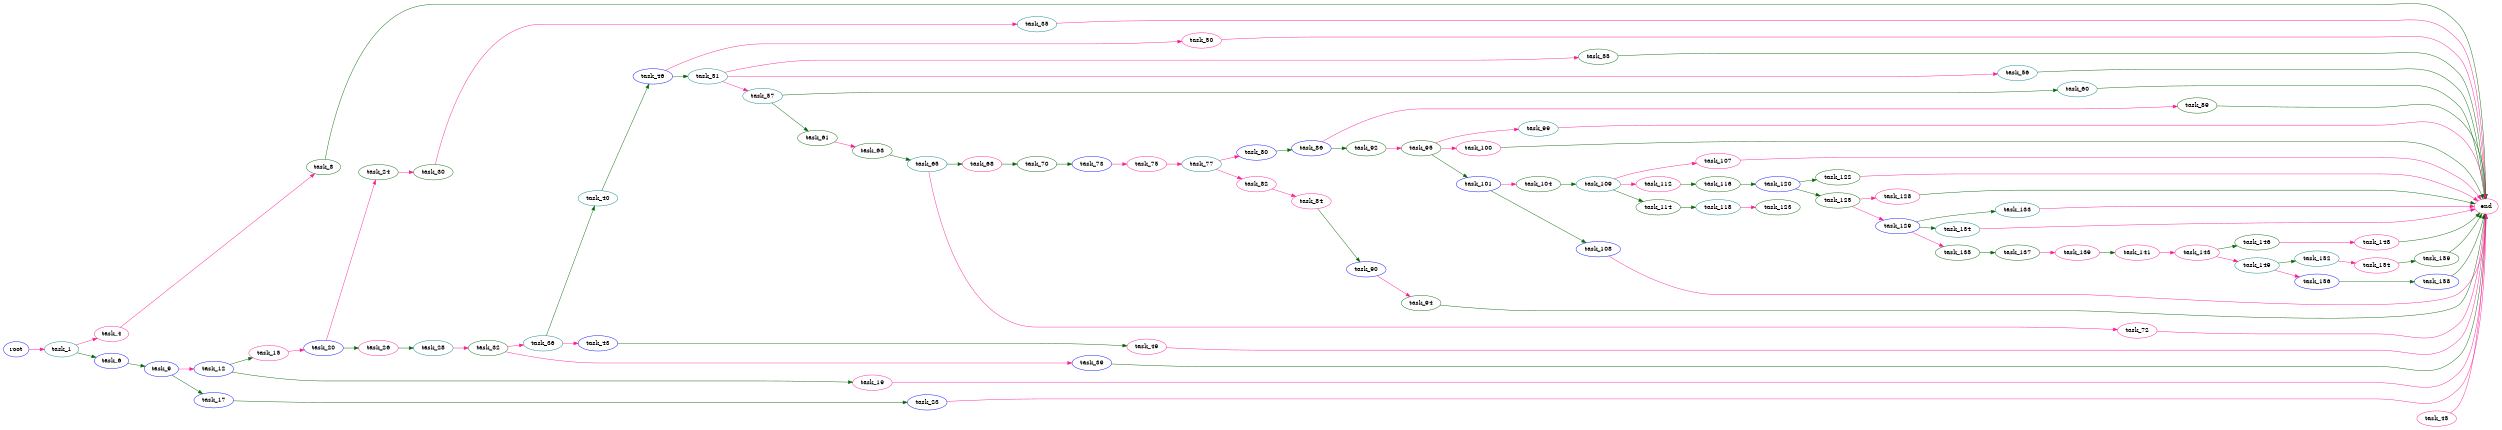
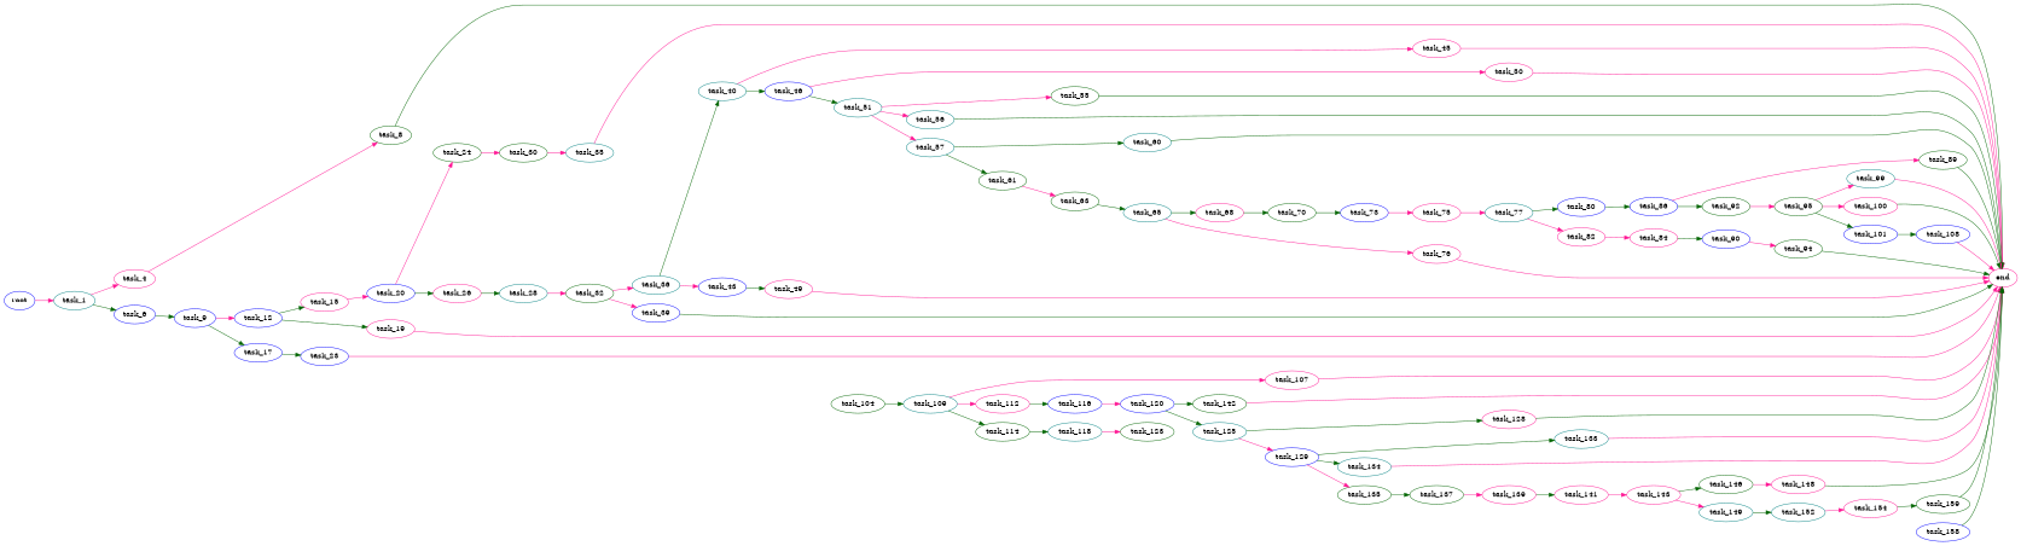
  digraph {
    rankdir=LR
    node [color=deeppink]
    edge [color=deeppink]
    root [color=blue]
    task_1 [color=teal]
    task_4
    task_6 [color=blue]
    task_8 [color=darkgreen]
    task_9 [color=blue]
    end
    task_12 [color=blue]
    task_17 [color=blue]
    task_15
    task_19
    task_23 [color=blue]
    task_20 [color=blue]
    task_24 [color=darkgreen]
    task_26
    task_30 [color=darkgreen]
    task_28 [color=teal]
    task_35 [color=teal]
    task_32 [color=darkgreen]
    task_36 [color=teal]
    task_39 [color=blue]
    task_40 [color=teal]
    task_43 [color=blue]
    task_45
    task_46 [color=blue]
    task_49
    task_50
    task_51 [color=teal]
    task_55 [color=darkgreen]
    task_56 [color=teal]
    task_57 [color=teal]
    task_60 [color=teal]
    task_61 [color=darkgreen]
    task_63 [color=darkgreen]
    task_65 [color=teal]
    task_68
-   task_72
+   task_72 [label=task_76]
    task_70 [color=darkgreen]
    task_73 [color=blue]
    task_75
    task_77 [color=teal]
    task_80 [color=blue]
    task_82
    task_86 [color=blue]
    task_84
    task_89 [color=darkgreen]
    task_92 [color=darkgreen]
    task_90 [color=blue]
    task_95 [color=darkgreen]
    task_94 [color=darkgreen]
    task_99 [color=teal]
    task_100
    task_101 [color=blue]
    task_104 [color=darkgreen]
    task_108 [color=blue]
    task_109 [color=teal]
    task_107
    task_112
    task_114 [color=darkgreen]
-   task_116 [color=darkgreen]
+   task_116 [color=blue]
    task_118 [color=teal]
    task_120 [color=blue]
    task_123 [color=darkgreen]
-   task_122 [color=darkgreen]
-   task_125 [color=darkgreen]
+   task_122 [color=darkgreen label=task_142]
+   task_125 [color=teal]
    task_128
    task_129 [color=blue]
    task_133 [color=teal]
    task_134 [color=teal]
    task_135 [color=darkgreen]
    task_137 [color=darkgreen]
    task_139
    task_141
    task_143
    task_146 [color=darkgreen]
    task_149 [color=teal]
    task_148
    task_152 [color=teal]
-   task_156 [color=blue]
    task_154
    task_158 [color=blue]
    task_159 [color=darkgreen]
    root -> task_1
    task_1 -> task_4
    task_1 -> task_6 [color=darkgreen]
    task_4 -> task_8
    task_6 -> task_9 [color=darkgreen]
    task_8 -> end [color=darkgreen]
    task_9 -> task_12
    task_9 -> task_17 [color=darkgreen]
    task_12 -> task_15 [color=darkgreen]
    task_12 -> task_19 [color=darkgreen]
    task_17 -> task_23 [color=darkgreen]
    task_15 -> task_20
    task_19 -> end
    task_23 -> end
    task_20 -> task_24
    task_20 -> task_26 [color=darkgreen]
    task_24 -> task_30
    task_26 -> task_28 [color=darkgreen]
    task_30 -> task_35
    task_28 -> task_32
    task_35 -> end
    task_32 -> task_36
    task_32 -> task_39
    task_36 -> task_40 [color=darkgreen]
    task_36 -> task_43
    task_39 -> end [color=darkgreen]
+   task_40 -> task_45
    task_40 -> task_46 [color=darkgreen]
    task_43 -> task_49 [color=darkgreen]
    task_45 -> end
    task_46 -> task_50
    task_46 -> task_51 [color=darkgreen]
    task_49 -> end
    task_50 -> end
    task_51 -> task_55
    task_51 -> task_56
    task_51 -> task_57
    task_55 -> end [color=darkgreen]
    task_56 -> end [color=darkgreen]
    task_57 -> task_60 [color=darkgreen]
    task_57 -> task_61 [color=darkgreen]
    task_60 -> end [color=darkgreen]
    task_61 -> task_63
    task_63 -> task_65 [color=darkgreen]
    task_65 -> task_68 [color=darkgreen]
    task_65 -> task_72
    task_68 -> task_70 [color=darkgreen]
    task_72 -> end
    task_70 -> task_73 [color=darkgreen]
    task_73 -> task_75
    task_75 -> task_77
-   task_77 -> task_80
+   task_77 -> task_80 [color=darkgreen]
    task_77 -> task_82
    task_80 -> task_86 [color=darkgreen]
    task_82 -> task_84
    task_86 -> task_89
    task_86 -> task_92 [color=darkgreen]
    task_84 -> task_90 [color=darkgreen]
    task_89 -> end [color=darkgreen]
    task_92 -> task_95
    task_90 -> task_94
    task_95 -> task_99
    task_95 -> task_100
    task_95 -> task_101 [color=darkgreen]
    task_94 -> end [color=darkgreen]
    task_99 -> end
    task_100 -> end [color=darkgreen]
-   task_101 -> task_104
    task_101 -> task_108 [color=darkgreen]
    task_104 -> task_109 [color=darkgreen]
    task_108 -> end
    task_109 -> task_107
    task_109 -> task_112
    task_109 -> task_114 [color=darkgreen]
    task_107 -> end
    task_112 -> task_116 [color=darkgreen]
    task_114 -> task_118 [color=darkgreen]
-   task_116 -> task_120 [color=darkgreen]
+   task_116 -> task_120
    task_118 -> task_123
    task_120 -> task_122 [color=darkgreen]
    task_120 -> task_125 [color=darkgreen]
    task_122 -> end
-   task_125 -> task_128
+   task_125 -> task_128 [color=darkgreen]
    task_125 -> task_129
    task_128 -> end [color=darkgreen]
    task_129 -> task_133 [color=darkgreen]
    task_129 -> task_134 [color=darkgreen]
    task_129 -> task_135
    task_133 -> end
    task_134 -> end
    task_135 -> task_137 [color=darkgreen]
    task_137 -> task_139
    task_139 -> task_141 [color=darkgreen]
    task_141 -> task_143
    task_143 -> task_146 [color=darkgreen]
    task_143 -> task_149
    task_146 -> task_148
    task_149 -> task_152 [color=darkgreen]
-   task_149 -> task_156
    task_148 -> end [color=darkgreen]
    task_152 -> task_154
-   task_156 -> task_158 [color=darkgreen]
    task_154 -> task_159 [color=darkgreen]
    task_158 -> end [color=darkgreen]
    task_159 -> end [color=darkgreen]
  }
